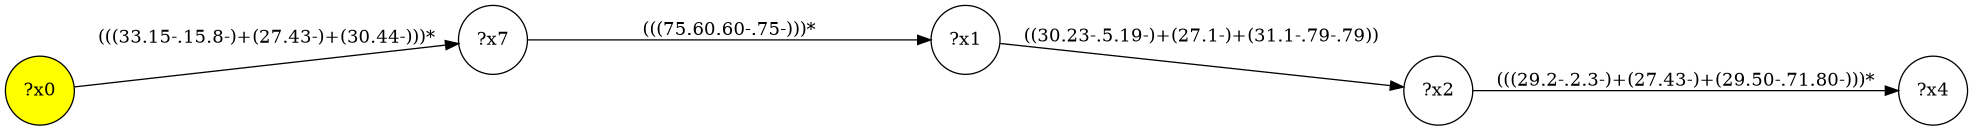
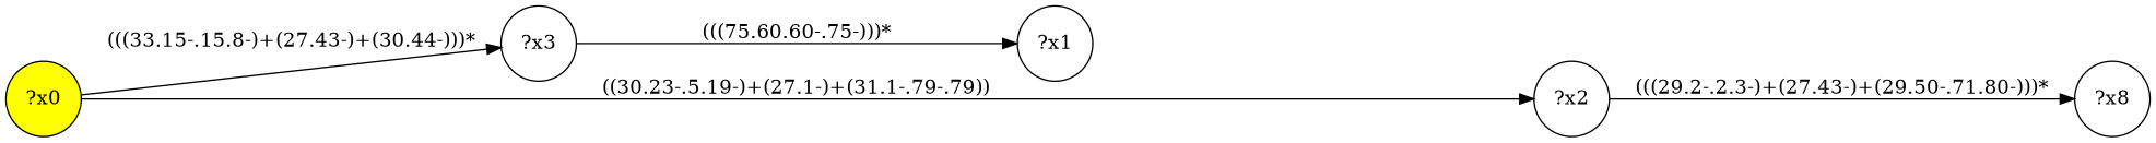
  digraph {
    fontname="DejaVu Serif"
    rankdir=LR
    node [fontname="DejaVu Serif" shape=circle]
    edge [fontname="DejaVu Serif"]
    n1 [fillcolor=yellow label="?x0" style="filled,"]
-   n2 [label="?x7"]
+   n2 [label="?x3"]
    n3 [label="?x1"]
    n4 [label="?x2"]
-   n5 [label="?x4"]
+   n5 [label="?x8"]
    n1 -> n2 [label="(((33.15-.15.8-)+(27.43-)+(30.44-)))*"]
    n2 -> n3 [label="(((75.60.60-.75-)))*"]
-   n3 -> n4 [label="((30.23-.5.19-)+(27.1-)+(31.1-.79-.79))"]
+   n1 -> n4 [label="((30.23-.5.19-)+(27.1-)+(31.1-.79-.79))"]
    n4 -> n5 [label="(((29.2-.2.3-)+(27.43-)+(29.50-.71.80-)))*"]
  }
